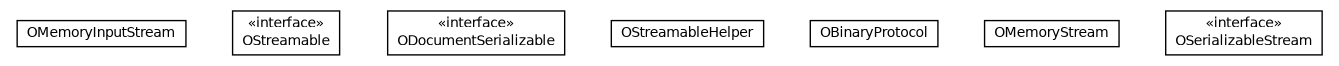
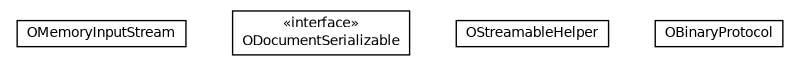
  digraph {
    nodesep=0.25
    ranksep=0.5
    node [fontcolor=black fontname=Helvetica fontsize=10.0 shape=plaintext]
    n1 [label=<<table title="com.orientechnologies.orient.core.serialization.OMemoryInputStream" border="0" cellborder="1" cellspacing="0" cellpadding="2" port="p" href="./OMemoryInputStream.html"> 		<tr><td><table border="0" cellspacing="0" cellpadding="1"> <tr><td align="center" balign="center"> OMemoryInputStream </td></tr> 		</table></td></tr> 		</table>>]
-   n2 [label=<<table title="com.orientechnologies.orient.core.serialization.OStreamable" border="0" cellborder="1" cellspacing="0" cellpadding="2" port="p" href="./OStreamable.html"> 		<tr><td><table border="0" cellspacing="0" cellpadding="1"> <tr><td align="center" balign="center"> &#171;interface&#187; </td></tr> <tr><td align="center" balign="center"> OStreamable </td></tr> 		</table></td></tr> 		</table>>]
    n3 [label=<<table title="com.orientechnologies.orient.core.serialization.ODocumentSerializable" border="0" cellborder="1" cellspacing="0" cellpadding="2" port="p" href="./ODocumentSerializable.html"> 		<tr><td><table border="0" cellspacing="0" cellpadding="1"> <tr><td align="center" balign="center"> &#171;interface&#187; </td></tr> <tr><td align="center" balign="center"> ODocumentSerializable </td></tr> 		</table></td></tr> 		</table>>]
    n4 [label=<<table title="com.orientechnologies.orient.core.serialization.OStreamableHelper" border="0" cellborder="1" cellspacing="0" cellpadding="2" port="p" href="./OStreamableHelper.html"> 		<tr><td><table border="0" cellspacing="0" cellpadding="1"> <tr><td align="center" balign="center"> OStreamableHelper </td></tr> 		</table></td></tr> 		</table>>]
    n5 [label=<<table title="com.orientechnologies.orient.core.serialization.OBinaryProtocol" border="0" cellborder="1" cellspacing="0" cellpadding="2" port="p" href="./OBinaryProtocol.html"> 		<tr><td><table border="0" cellspacing="0" cellpadding="1"> <tr><td align="center" balign="center"> OBinaryProtocol </td></tr> 		</table></td></tr> 		</table>>]
-   n6 [label=<<table title="com.orientechnologies.orient.core.serialization.OMemoryStream" border="0" cellborder="1" cellspacing="0" cellpadding="2" port="p" href="./OMemoryStream.html"> 		<tr><td><table border="0" cellspacing="0" cellpadding="1"> <tr><td align="center" balign="center"> OMemoryStream </td></tr> 		</table></td></tr> 		</table>>]
-   n7 [label=<<table title="com.orientechnologies.orient.core.serialization.OSerializableStream" border="0" cellborder="1" cellspacing="0" cellpadding="2" port="p" href="./OSerializableStream.html"> 		<tr><td><table border="0" cellspacing="0" cellpadding="1"> <tr><td align="center" balign="center"> &#171;interface&#187; </td></tr> <tr><td align="center" balign="center"> OSerializableStream </td></tr> 		</table></td></tr> 		</table>>]
  }
